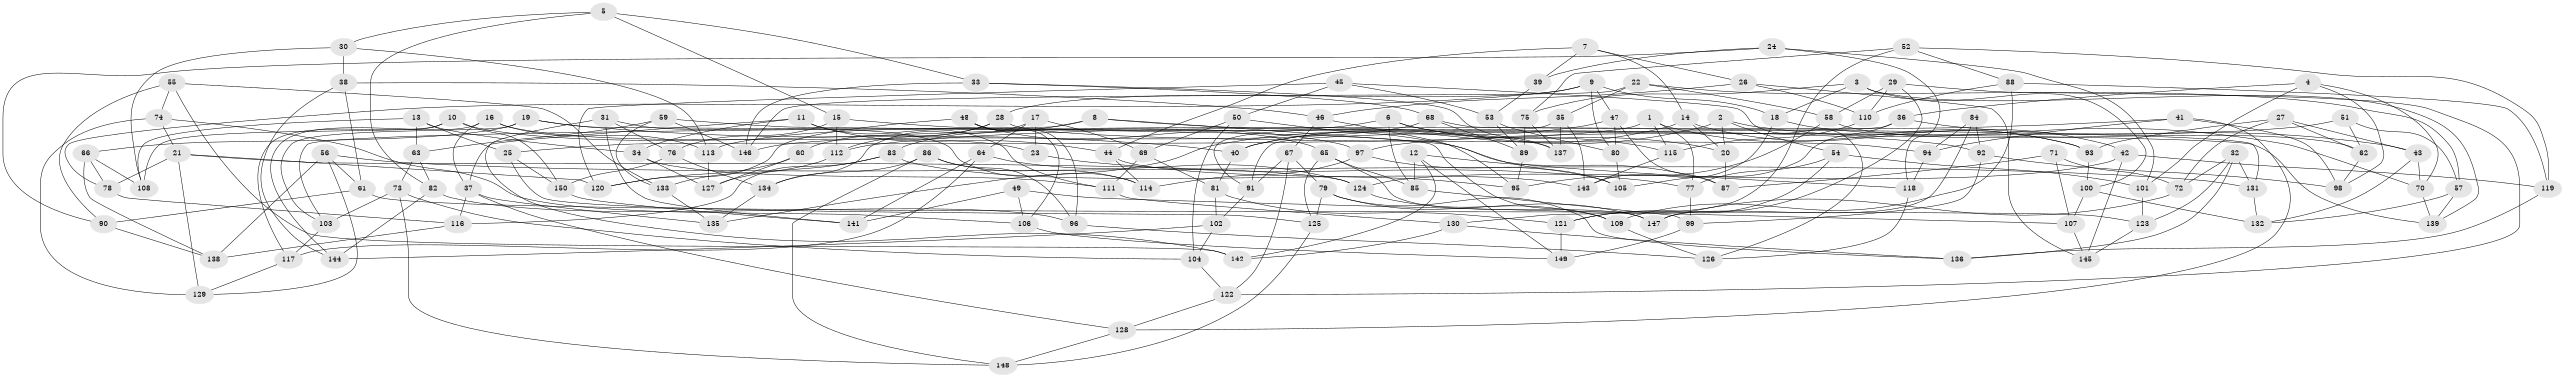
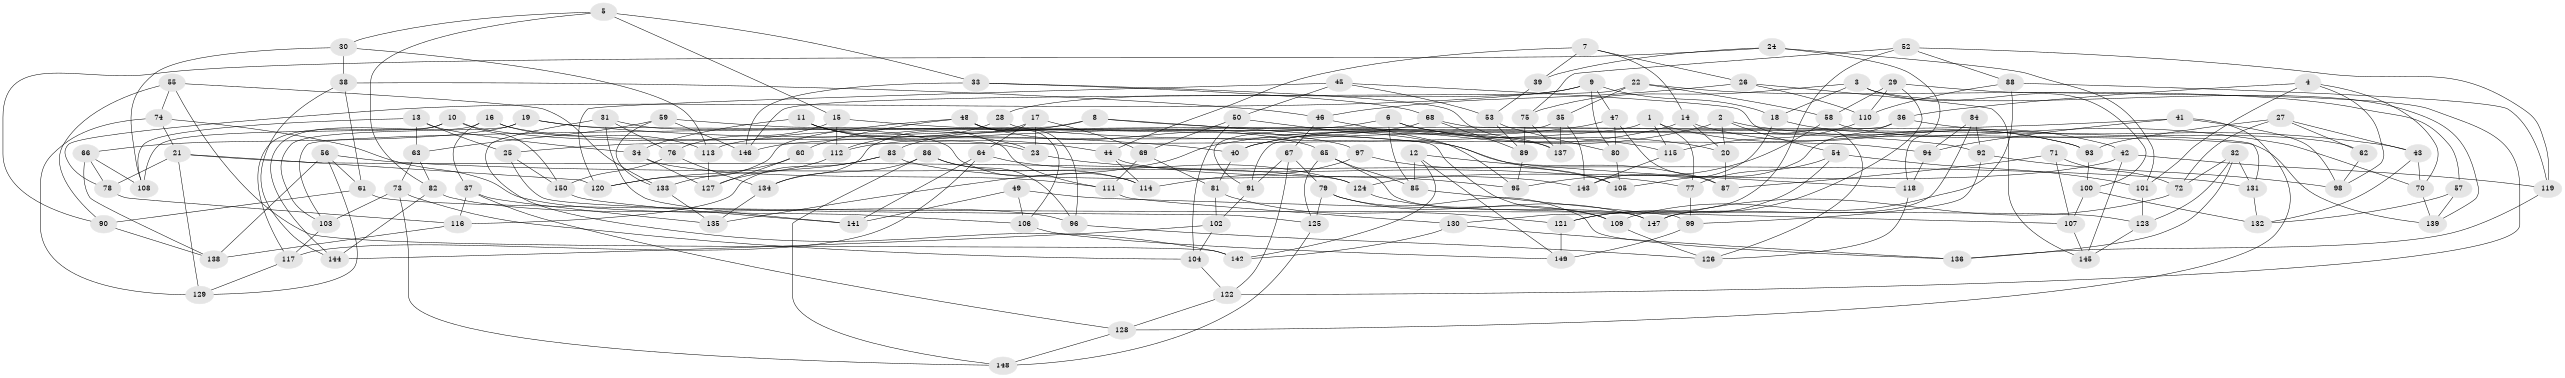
  graph {
    node [color=gray90 style=filled]
    1
    25
    77
    93
    115
    n6 [label=150]
    125
    99
    100
    143
    2
    20
    40
    54
    70
    87
    81
    101
    121
    139
    3
    18
    75
    42
    137
    89
    132
    107
    4
    36
    98
    43
    91
    105
    123
    5
    15
    30
    33
    82
    76
    112
    113
    108
    38
    146
    68
    144
    96
    6
    85
    127
    7
    14
    26
    39
    44
    46
    110
    145
    53
    114
    95
    8
    83
    92
    103
    118
    116
    117
    126
    9
    28
    78
    80
    47
    60
    94
    10
    97
    129
    141
    11
    23
    34
    111
    130
    12
    142
    149
    13
    63
    73
    134
    133
    16
    37
    128
    135
    17
    64
    69
    124
    119
    19
    66
    138
    21
    120
    147
    22
    35
    57
    58
    62
    24
    90
    148
    67
    27
    72
    29
    122
    61
    31
    32
    131
    136
    102
    41
    45
    50
    104
    79
    48
    65
    106
    49
-   51
    52
    88
    109
    55
    74
    56
    59
    71
    84
    86
    1 -- 25
    1 -- 77
    1 -- 93
    1 -- 115
    25 -- n6
    25 -- 125
    77 -- 99
    93 -- 100
    115 -- 143
    n6 -- 141
    125 -- 148
    99 -- 149
    100 -- 132
    100 -- 107
    2 -- 20
    2 -- 40
    2 -- 54
    2 -- 70
    20 -- 87
    40 -- 81
    54 -- 77
    54 -- 101
    54 -- 121
    70 -- 139
    81 -- 121
    81 -- 102
    101 -- 123
    121 -- 149
    3 -- 100
    3 -- 139
    3 -- 18
    3 -- 75
    18 -- 143
    18 -- 42
    75 -- 137
    75 -- 89
    42 -- 145
    42 -- 124
    42 -- 119
    89 -- 95
    107 -- 145
    4 -- 70
    4 -- 101
    4 -- 36
    4 -- 98
    36 -- 43
    36 -- 91
    36 -- 105
    43 -- 70
    43 -- 132
    91 -- 102
    123 -- 145
    5 -- 15
    5 -- 30
    5 -- 33
    5 -- 82
    15 -- 137
    15 -- 76
    15 -- 112
    30 -- 113
    30 -- 108
    30 -- 38
    33 -- 137
    33 -- 146
    33 -- 68
    82 -- 144
    82 -- 96
    76 -- n6
    76 -- 134
    112 -- 133
    113 -- 127
    38 -- 144
    38 -- 46
    38 -- 61
    68 -- 89
    68 -- 146
    68 -- 131
    96 -- 126
    6 -- 115
    6 -- 20
    6 -- 113
    6 -- 85
    85 -- 99
    7 -- 14
    7 -- 26
    7 -- 39
    7 -- 44
    14 -- 93
    14 -- 20
    14 -- 40
    26 -- 46
    26 -- 110
    26 -- 145
    39 -- 53
    44 -- 114
    44 -- 95
    46 -- 95
    46 -- 67
    110 -- 115
    53 -- 89
    53 -- 80
    8 -- 83
    8 -- 92
    8 -- 103
    8 -- 118
    83 -- 143
    83 -- 127
    83 -- 116
    92 -- 99
    92 -- 98
    103 -- 117
    118 -- 126
    116 -- 138
    117 -- 129
    9 -- 18
    9 -- 28
    9 -- 78
    9 -- 80
    9 -- 47
    28 -- 112
-   28 -- 60
+   48 -- 60
    28 -- 94
    78 -- 116
    80 -- 105
    47 -- 87
    47 -- 80
    47 -- 135
    60 -- 127
    60 -- 120
    94 -- 118
    10 -- n6
    10 -- 108
    10 -- 117
    10 -- 97
    97 -- 105
    97 -- 114
    11 -- 44
-   11 -- 37
+   11 -- 23
    11 -- 34
    11 -- 111
    23 -- 77
    34 -- 127
    34 -- 111
    111 -- 130
    130 -- 142
    130 -- 136
    12 -- 87
    12 -- 85
    12 -- 142
    12 -- 149
    13 -- 25
    13 -- 108
    13 -- 34
    13 -- 63
    63 -- 82
    63 -- 73
    73 -- 103
    73 -- 148
    73 -- 104
    134 -- 135
    133 -- 135
    16 -- 113
    16 -- 144
    16 -- 23
    16 -- 37
    37 -- 116
    37 -- 128
    37 -- 135
    128 -- 148
    17 -- 23
    17 -- 134
    17 -- 64
    17 -- 69
    64 -- 117
    64 -- 141
    64 -- 124
    69 -- 81
    69 -- 111
    124 -- 147
    119 -- 136
    19 -- 40
    19 -- 139
    19 -- 103
    19 -- 66
    66 -- 108
    66 -- 78
    66 -- 138
    21 -- 78
    21 -- 129
    21 -- 124
    21 -- 120
    22 -- 146
    22 -- 35
    22 -- 57
    22 -- 58
    35 -- 143
    35 -- 137
    35 -- 91
    57 -- 139
    57 -- 132
    58 -- 95
    58 -- 62
    62 -- 98
    24 -- 101
    24 -- 39
    24 -- 118
    24 -- 90
    90 -- 138
    67 -- 91
    67 -- 122
    67 -- 79
    27 -- 93
    27 -- 43
    27 -- 62
    27 -- 72
    72 -- 147
    29 -- 121
    29 -- 110
    29 -- 58
    29 -- 122
    122 -- 128
    61 -- 123
    61 -- 90
    31 -- 76
    31 -- 114
    31 -- 141
    31 -- 142
    32 -- 123
    32 -- 72
    32 -- 131
    32 -- 136
    131 -- 132
    102 -- 144
    102 -- 104
    41 -- 98
    41 -- 112
    41 -- 94
    41 -- 128
    45 -- 53
    45 -- 126
    45 -- 120
    45 -- 50
    50 -- 105
    50 -- 69
    50 -- 104
    104 -- 122
    79 -- 125
    79 -- 136
    79 -- 109
    48 -- 96
    48 -- 120
    48 -- 65
    48 -- 106
    65 -- 125
    65 -- 85
    65 -- 147
    106 -- 149
    49 -- 107
    49 -- 141
    49 -- 106
-   51 -- 97
-   51 -- 57
-   51 -- 62
    52 -- 75
    52 -- 130
    52 -- 119
    52 -- 88
    88 -- 110
    88 -- 119
    88 -- 109
    109 -- 126
    55 -- 142
    55 -- 133
    55 -- 90
    55 -- 74
    74 -- 129
    74 -- 21
    74 -- 106
    56 -- 129
    56 -- 138
    56 -- 61
    56 -- 131
    59 -- 146
    59 -- 63
    59 -- 133
    59 -- 109
    71 -- 87
    71 -- 107
    71 -- 72
    84 -- 92
    84 -- 94
    84 -- 147
    86 -- 96
    86 -- 114
    86 -- 134
    86 -- 148
  }
